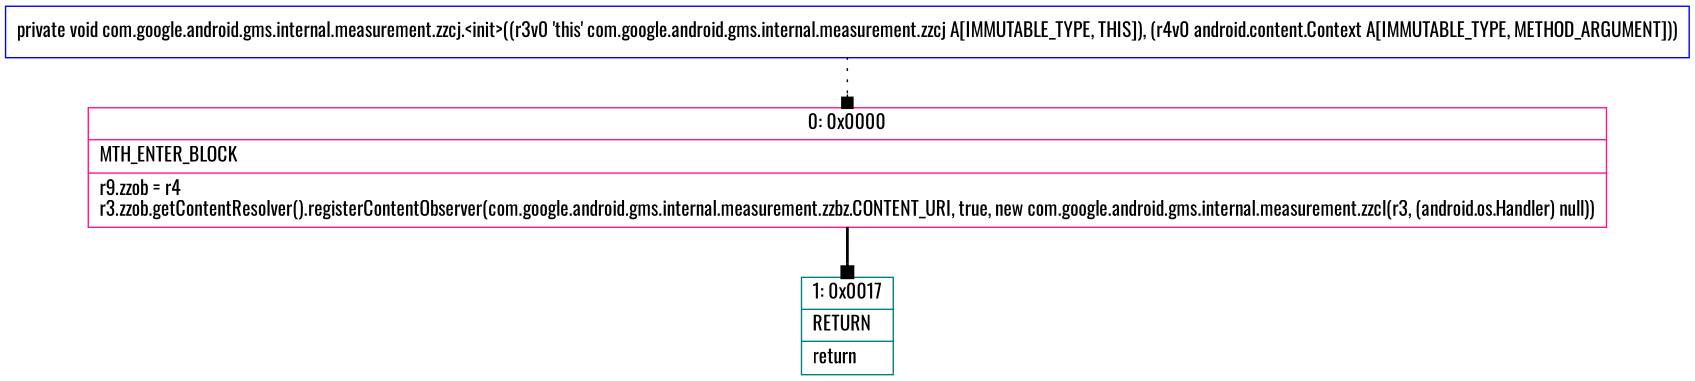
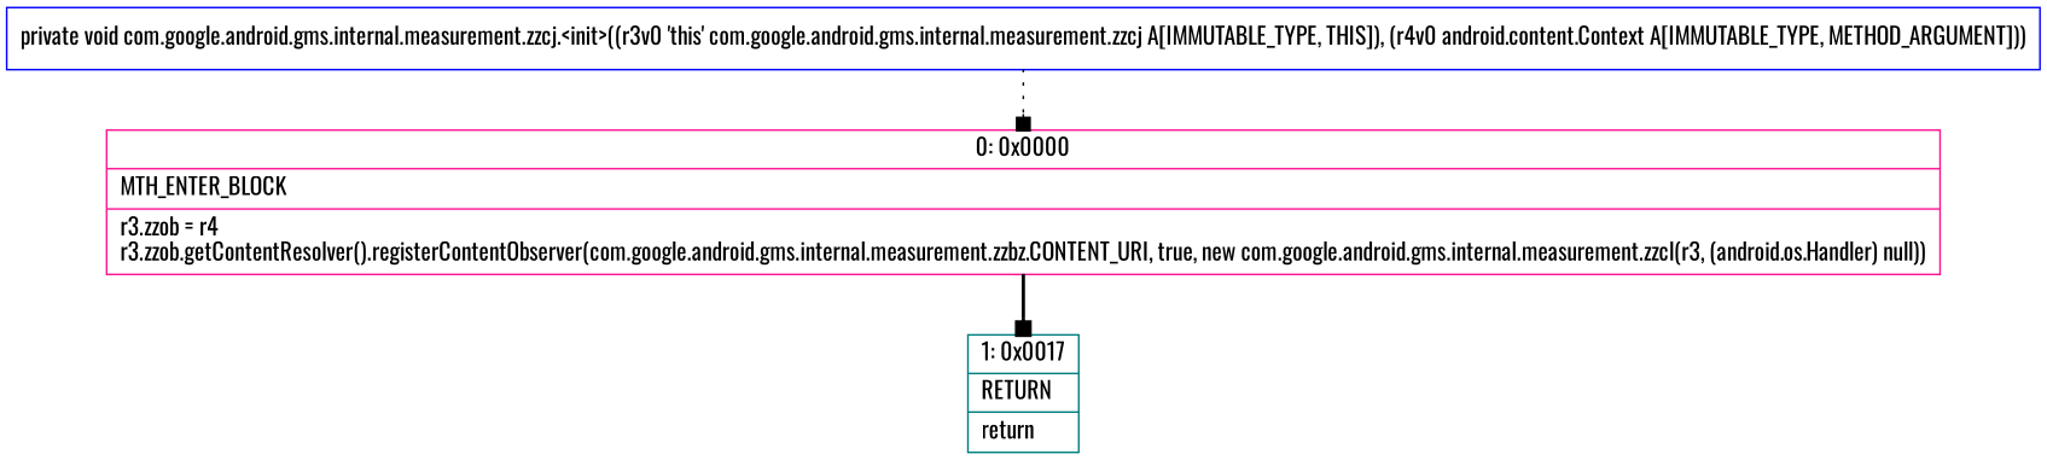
  digraph {
    fontname=Oswald
    node [shape=record fontname=Oswald]
    edge [arrowhead=box fontname=Oswald]
-   n1 [label="{0\:\ 0x0000|MTH_ENTER_BLOCK\l|r9.zzob = r4\lr3.zzob.getContentResolver().registerContentObserver(com.google.android.gms.internal.measurement.zzbz.CONTENT_URI, true, new com.google.android.gms.internal.measurement.zzcl(r3, (android.os.Handler) null))\l}" color=deeppink]
+   n1 [label="{0\:\ 0x0000|MTH_ENTER_BLOCK\l|r3.zzob = r4\lr3.zzob.getContentResolver().registerContentObserver(com.google.android.gms.internal.measurement.zzbz.CONTENT_URI, true, new com.google.android.gms.internal.measurement.zzcl(r3, (android.os.Handler) null))\l}" color=deeppink]
    n2 [label="{1\:\ 0x0017|RETURN\l|return\l}" color=teal]
    n3 [label="{private void com.google.android.gms.internal.measurement.zzcj.\<init\>((r3v0 'this' com.google.android.gms.internal.measurement.zzcj A[IMMUTABLE_TYPE, THIS]), (r4v0 android.content.Context A[IMMUTABLE_TYPE, METHOD_ARGUMENT])) }" color=blue]
    n1 -> n2 [style=bold]
    n3 -> n1 [style=dotted]
  }
